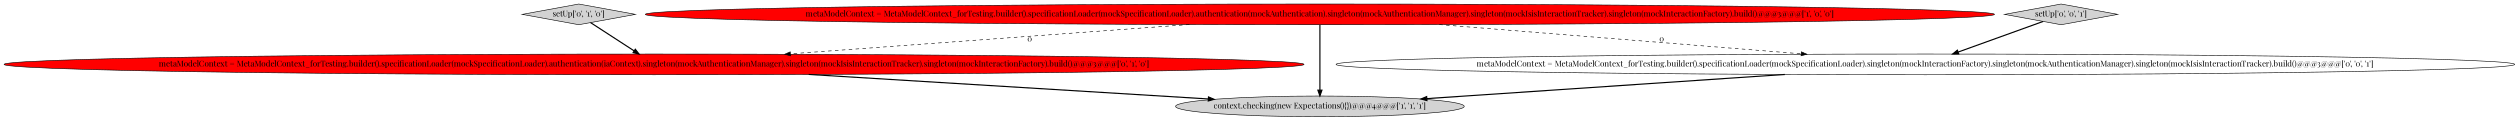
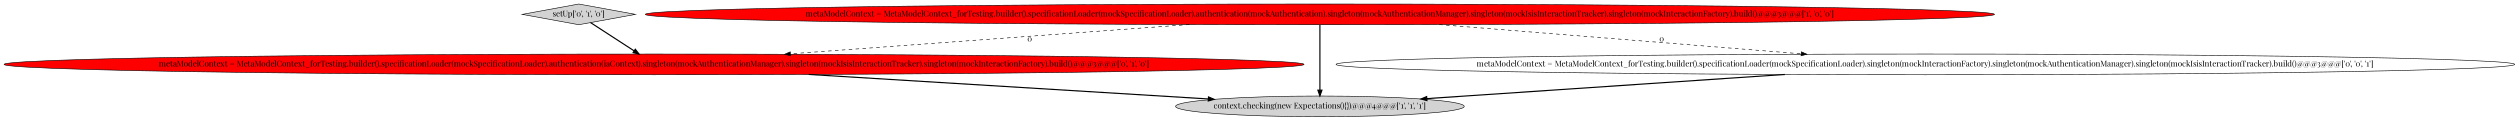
  digraph {
    fontname="Playfair Display"
    node [fillcolor=lightgray fontname="Playfair Display" shape=ellipse style=filled]
    edge [fontname="Playfair Display" style=bold]
    n1 [fillcolor=red label="metaModelContext = MetaModelContext_forTesting.builder().specificationLoader(mockSpecificationLoader).authentication(mockAuthentication).singleton(mockAuthenticationManager).singleton(mockIsisInteractionTracker).singleton(mockInteractionFactory).build()@@@3@@@['1', '0', '0']"]
    n2 [fillcolor=white label="metaModelContext = MetaModelContext_forTesting.builder().specificationLoader(mockSpecificationLoader).singleton(mockInteractionFactory).singleton(mockAuthenticationManager).singleton(mockIsisInteractionTracker).build()@@@3@@@['0', '0', '1']"]
    n3 [label="context.checking(new Expectations(){})@@@4@@@['1', '1', '1']"]
    n4 [fillcolor=red label="metaModelContext = MetaModelContext_forTesting.builder().specificationLoader(mockSpecificationLoader).authentication(iaContext).singleton(mockAuthenticationManager).singleton(mockIsisInteractionTracker).singleton(mockInteractionFactory).build()@@@3@@@['0', '1', '0']"]
    n5 [label="setUp['0', '1', '0']" shape=diamond]
-   n6 [label="setUp['0', '0', '1']" shape=diamond]
    n1 -> n2 [label=0 style=dashed]
    n1 -> n3
    n1 -> n4 [label=0 style=dashed]
    n2 -> n3
    n4 -> n3
    n5 -> n4
-   n6 -> n2
  }
